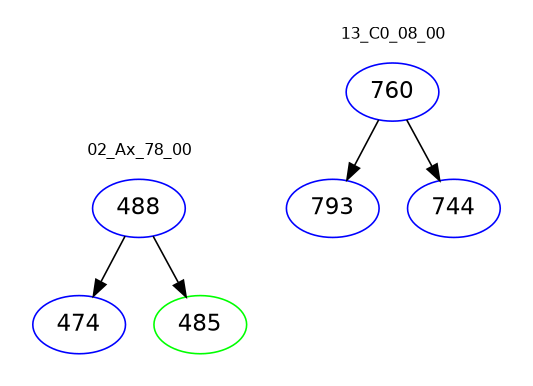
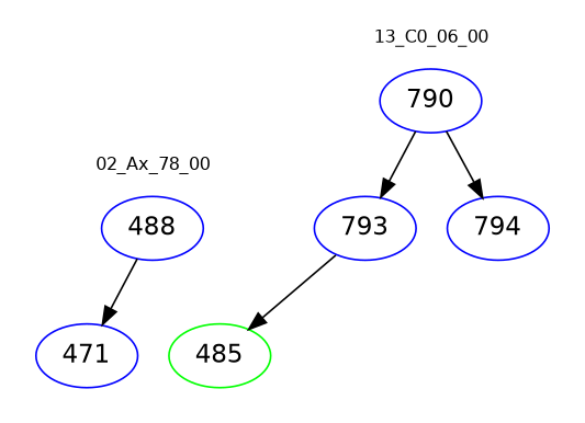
  digraph {
    fontname="DejaVu Sans"
    node [color=blue fontname="DejaVu Sans"]
    edge [color=black fontname="DejaVu Sans"]
    n1 [label=488]
-   n2 [label=474]
+   n2 [label=471]
    n3 [color=green label=485]
-   n4 [label=760]
+   n4 [label=790]
    n5 [label=793]
-   n6 [label=744]
+   n6 [label=794]
    subgraph cluster_1 {
      color=white
      fontsize=10
      label="02_Ax_78_00"
      n1
      n2
      n3
    }
    subgraph cluster_2 {
      color=white
      fontsize=10
-     label="13_C0_08_00"
+     label="13_C0_06_00"
      n4
      n5
      n6
    }
    n1 -> n2
-   n1 -> n3
+   n5 -> n3
    n4 -> n5
    n4 -> n6
  }
